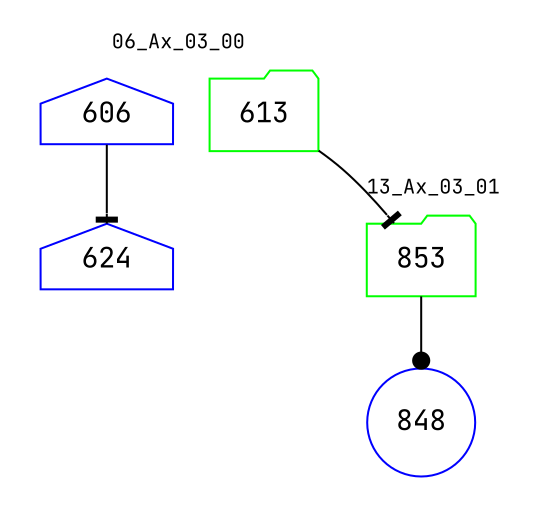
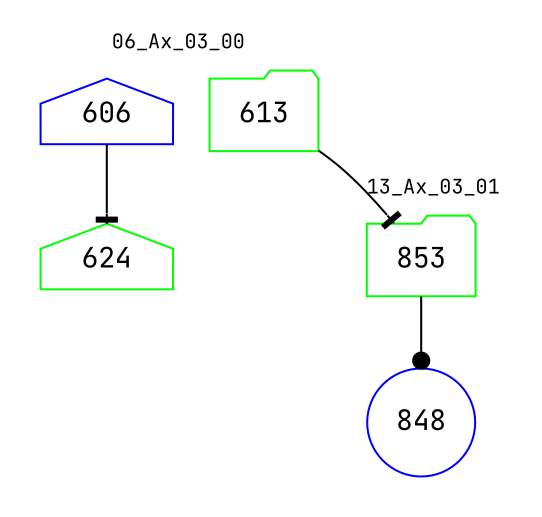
  digraph {
    fontname="JetBrains Mono"
    node [color=green fontname="JetBrains Mono" shape=folder]
    edge [arrowhead=tee color=black fontname="JetBrains Mono"]
    n1 [label=853]
    n2 [color=blue label=848 shape=circle]
    n3 [label=613]
    n4 [color=blue label=606 shape=house]
-   n5 [color=blue label=624 shape=house]
+   n5 [label=624 shape=house]
    subgraph cluster_1 {
      color=white
      fontsize=10
      label="13_Ax_03_01"
      n1
      n2
    }
    subgraph cluster_2 {
      color=white
      fontsize=10
      label="06_Ax_03_00"
      n3
      n4
      n5
    }
    n1 -> n2 [arrowhead=dot]
    n3 -> n1
    n4 -> n5
  }
